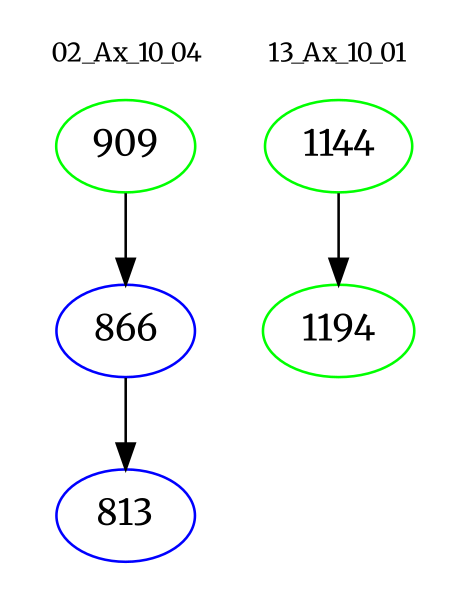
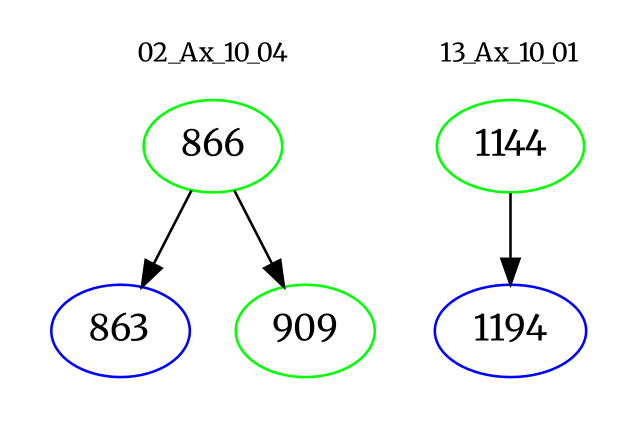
  digraph {
    fontname=Merriweather
    node [color=green fontname=Merriweather]
    edge [color=black fontname=Merriweather]
-   n1 [color=blue label=866]
-   n2 [color=blue label=813]
+   n1 [label=866]
+   n2 [color=blue label=863]
    n3 [label=909]
    n4 [label=1144]
-   n5 [label=1194]
+   n5 [color=blue label=1194]
    subgraph cluster_1 {
      color=white
      fontsize=10
      label="02_Ax_10_04"
      n1
      n2
      n3
    }
    subgraph cluster_2 {
      color=white
      fontsize=10
      label="13_Ax_10_01"
      n4
      n5
    }
    n1 -> n2
-   n3 -> n1
+   n1 -> n3
    n4 -> n5
  }
